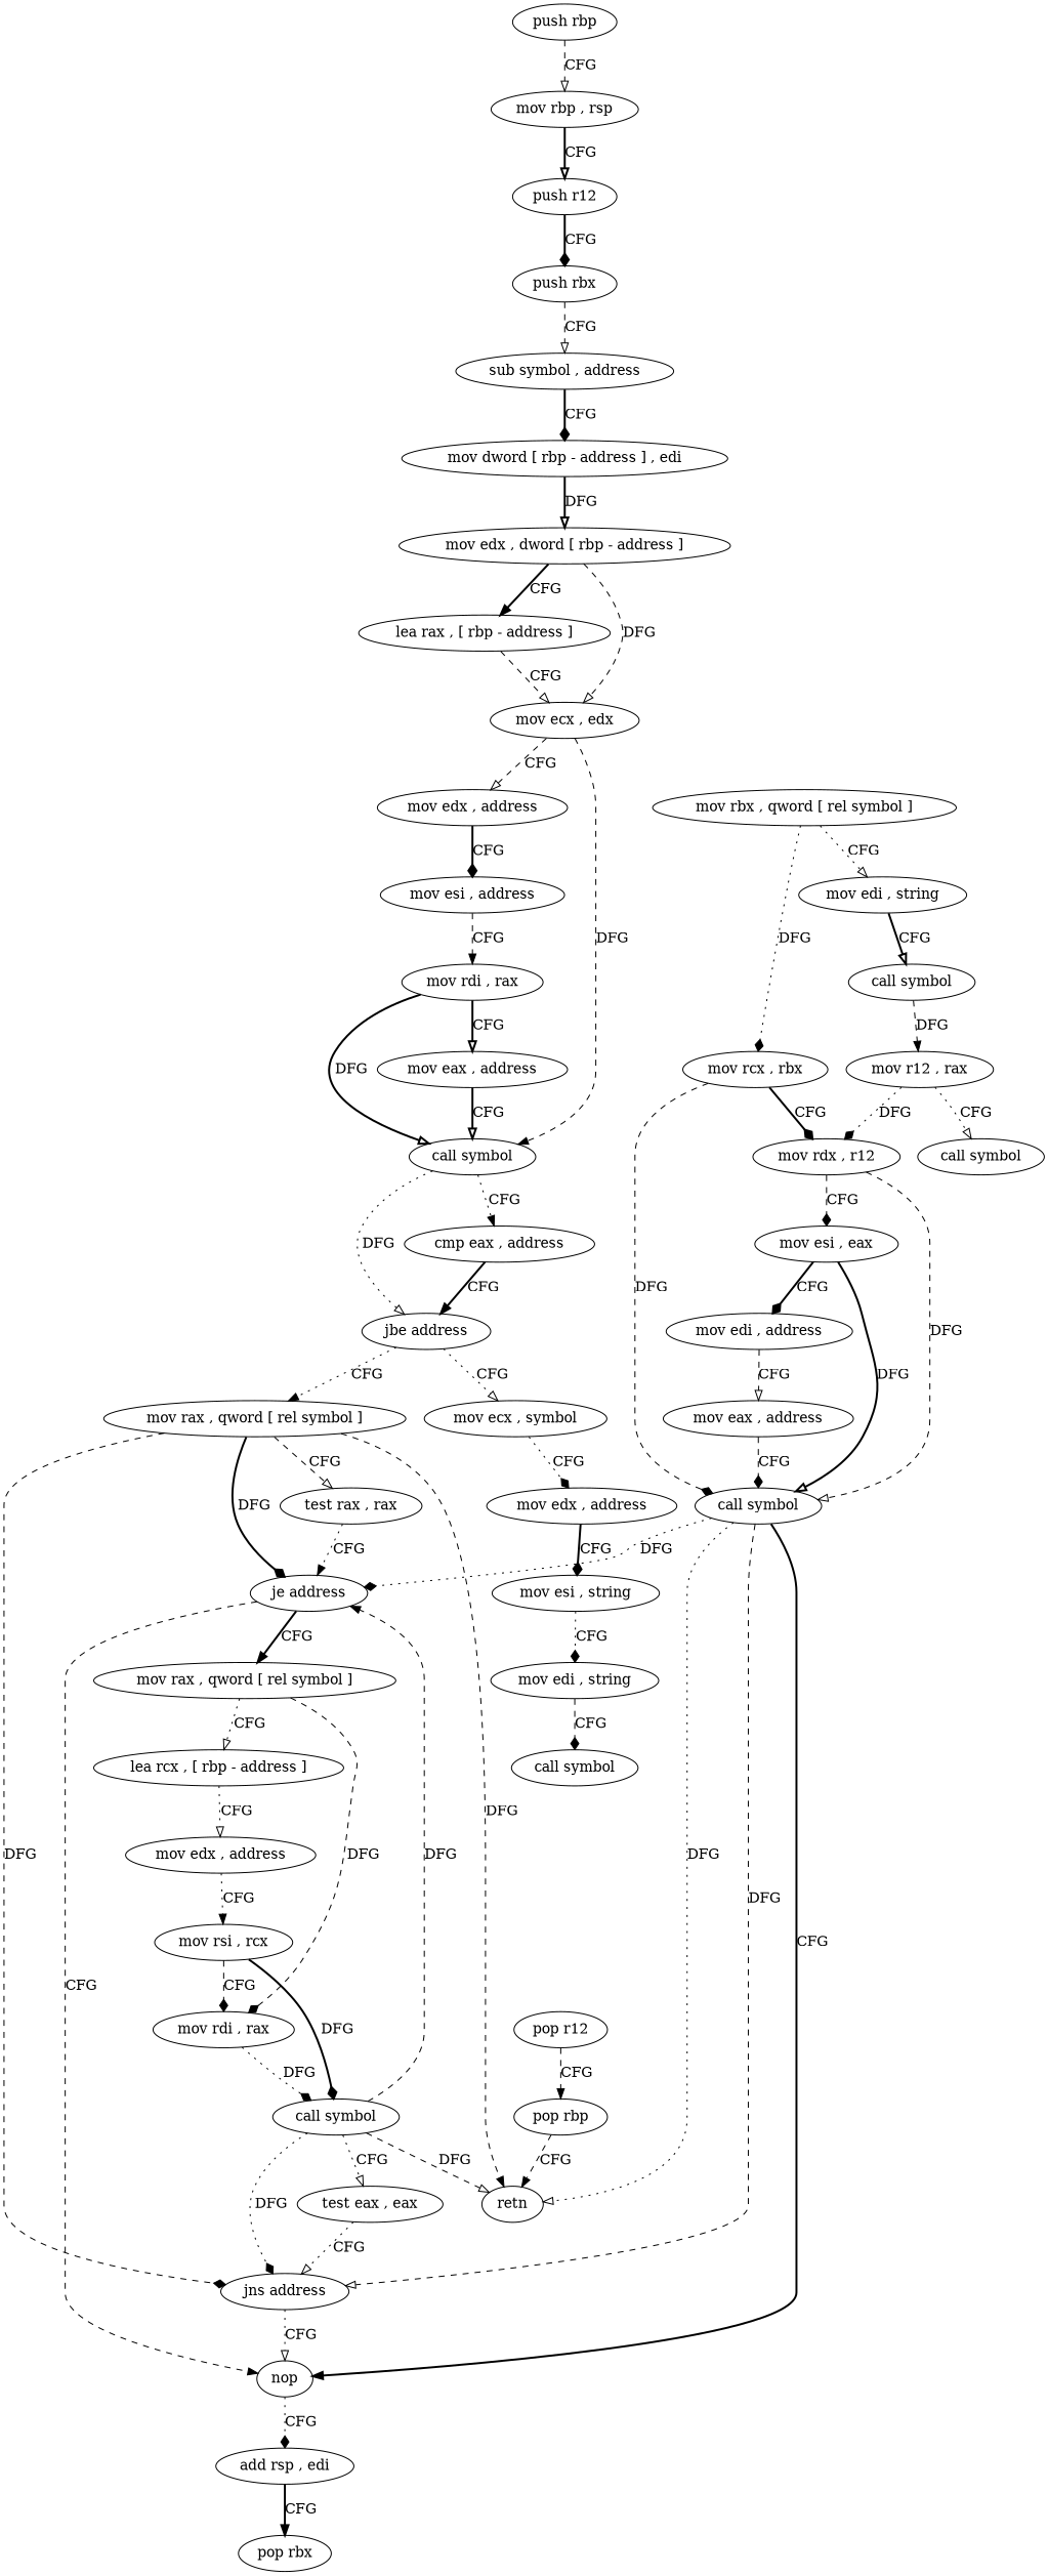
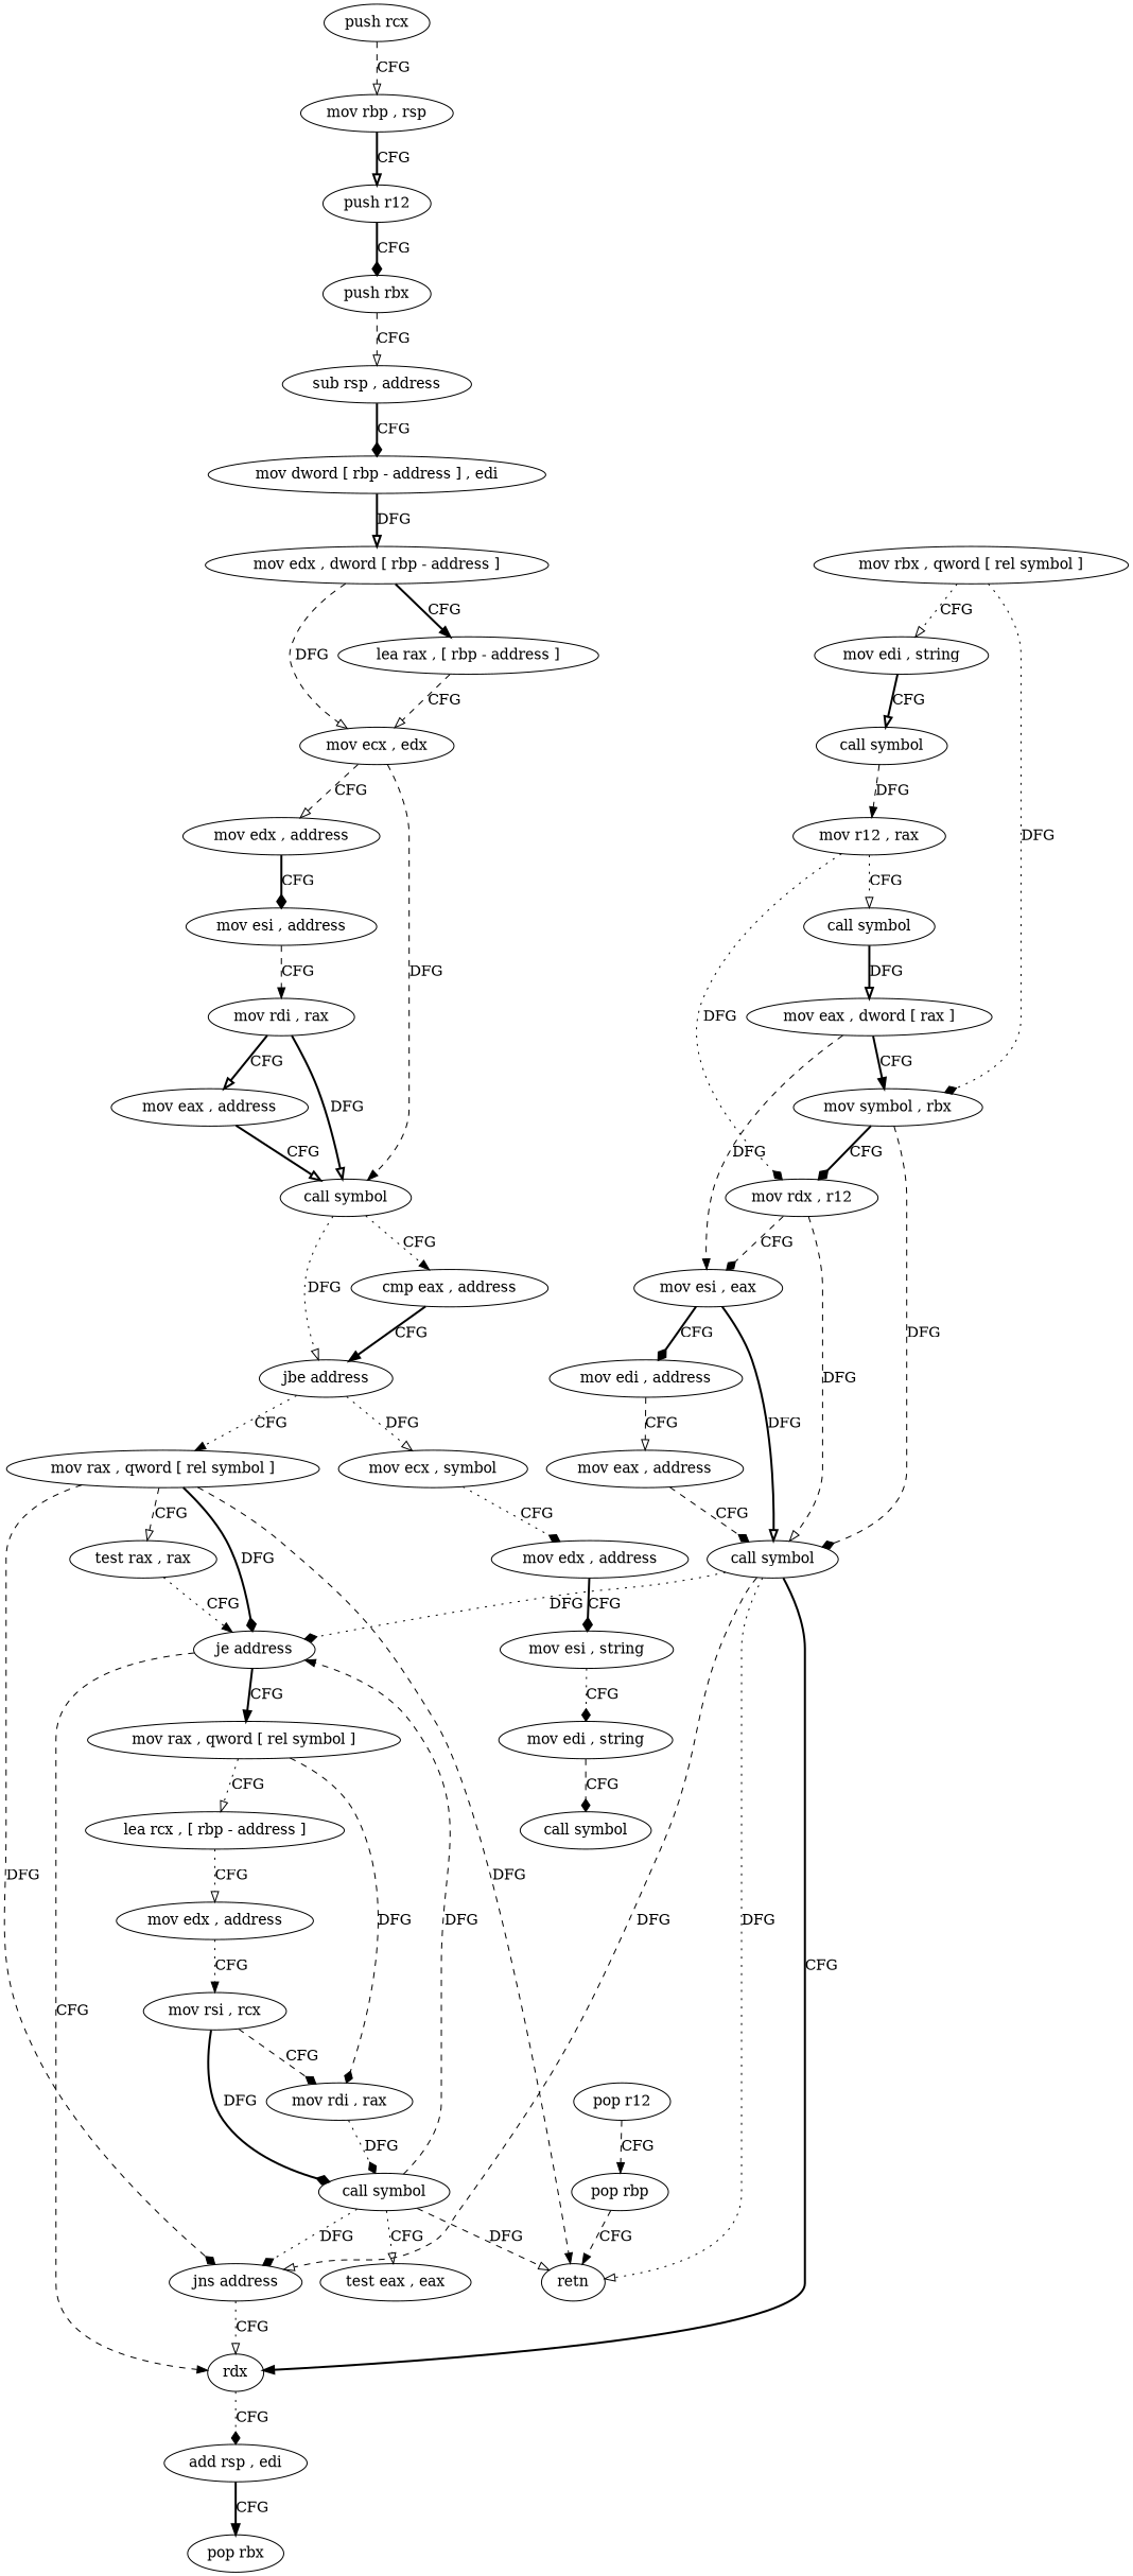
  digraph {
    edge [arrowhead=onormal style=dashed]
-   n1 [label="push rbp"]
+   n1 [label="push rcx"]
    n2 [label="mov rbp , rsp"]
    n3 [label="push r12"]
    n4 [label="push rbx"]
-   n5 [label="sub symbol , address"]
+   n5 [label="sub rsp , address"]
    n6 [label="mov dword [ rbp - address ] , edi"]
    n7 [label="mov edx , dword [ rbp - address ]"]
    n8 [label="lea rax , [ rbp - address ]"]
    n9 [label="mov ecx , edx"]
    n10 [label="mov edx , address"]
    n11 [label="call symbol"]
    n12 [label="mov esi , address"]
    n13 [label="cmp eax , address"]
    n14 [label="jbe address"]
    n15 [label="mov rdi , rax"]
    n16 [label="mov eax , address"]
    n17 [label="mov rax , qword [ rel symbol ]"]
    n18 [label="mov ecx , symbol"]
    n19 [label="test rax , rax"]
    n20 [label="je address"]
    n21 [label=retn]
    n22 [label="jns address"]
    n23 [label="mov edx , address"]
-   n24 [label=nop]
+   n24 [label=rdx]
    n25 [label="mov rax , qword [ rel symbol ]"]
    n26 [label="mov esi , string"]
    n27 [label="add rsp , edi"]
    n28 [label="lea rcx , [ rbp - address ]"]
    n29 [label="mov rdi , rax"]
    n30 [label="pop rbx"]
    n31 [label="mov edx , address"]
    n32 [label="call symbol"]
    n33 [label="mov edi , string"]
    n34 [label="call symbol"]
    n35 [label="pop r12"]
    n36 [label="pop rbp"]
    n37 [label="mov rsi , rcx"]
    n38 [label="test eax , eax"]
    n39 [label="mov rbx , qword [ rel symbol ]"]
    n40 [label="mov edi , string"]
-   n41 [label="mov rcx , rbx"]
+   n41 [label="mov symbol , rbx"]
    n42 [label="call symbol"]
    n43 [label="mov rdx , r12"]
    n44 [label="call symbol"]
    n45 [label="mov r12 , rax"]
    n46 [label="call symbol"]
+   n47 [label="mov eax , dword [ rax ]"]
    n48 [label="mov esi , eax"]
    n49 [label="mov edi , address"]
    n50 [label="mov eax , address"]
    n1 -> n2 [label=CFG]
    n2 -> n3 [label=CFG style=bold]
    n3 -> n4 [arrowhead=diamond label=CFG style=bold]
    n4 -> n5 [label=CFG]
    n5 -> n6 [arrowhead=diamond label=CFG style=bold]
    n6 -> n7 [label=DFG style=bold]
    n7 -> n8 [arrowhead=normal label=CFG style=bold]
    n7 -> n9 [label=DFG]
    n8 -> n9 [label=CFG]
    n9 -> n10 [label=CFG]
    n9 -> n11 [arrowhead=normal label=DFG]
    n10 -> n12 [arrowhead=diamond label=CFG style=bold]
    n11 -> n13 [arrowhead=normal label=CFG style=dotted]
    n11 -> n14 [label=DFG style=dotted]
    n12 -> n15 [arrowhead=normal label=CFG]
    n13 -> n14 [arrowhead=normal label=CFG style=bold]
    n14 -> n17 [arrowhead=normal label=CFG style=dotted]
-   n14 -> n18 [label=CFG style=dotted]
+   n14 -> n18 [label=DFG style=dotted]
    n15 -> n11 [label=DFG style=bold]
    n15 -> n16 [label=CFG style=bold]
    n16 -> n11 [label=CFG style=bold]
    n17 -> n19 [label=CFG]
    n17 -> n20 [arrowhead=diamond label=DFG style=bold]
    n17 -> n21 [arrowhead=normal label=DFG]
    n17 -> n22 [arrowhead=diamond label=DFG]
    n18 -> n23 [arrowhead=diamond label=CFG style=dotted]
    n19 -> n20 [arrowhead=normal label=CFG style=dotted]
    n20 -> n24 [arrowhead=normal label=CFG]
    n20 -> n25 [arrowhead=normal label=CFG style=bold]
    n22 -> n24 [label=CFG style=dotted]
    n23 -> n26 [arrowhead=diamond label=CFG style=bold]
    n24 -> n27 [arrowhead=diamond label=CFG style=dotted]
    n25 -> n28 [label=CFG style=dotted]
    n25 -> n29 [arrowhead=diamond label=DFG]
    n26 -> n33 [arrowhead=diamond label=CFG style=dotted]
    n27 -> n30 [arrowhead=normal label=CFG style=bold]
    n28 -> n31 [label=CFG style=dotted]
    n29 -> n32 [arrowhead=diamond label=DFG style=dotted]
    n31 -> n37 [arrowhead=normal label=CFG style=dotted]
    n32 -> n20 [arrowhead=normal label=DFG]
    n32 -> n21 [label=DFG]
    n32 -> n22 [arrowhead=diamond label=DFG style=dotted]
    n32 -> n38 [label=CFG style=dotted]
    n33 -> n34 [arrowhead=diamond label=CFG]
    n35 -> n36 [arrowhead=normal label=CFG]
    n36 -> n21 [arrowhead=normal label=CFG]
    n37 -> n29 [arrowhead=diamond label=CFG]
    n37 -> n32 [arrowhead=diamond label=DFG style=bold]
-   n38 -> n22 [label=CFG style=dotted]
    n39 -> n40 [label=CFG style=dotted]
    n39 -> n41 [arrowhead=diamond label=DFG style=dotted]
    n40 -> n42 [label=CFG style=bold]
    n41 -> n43 [arrowhead=diamond label=CFG style=bold]
    n41 -> n44 [arrowhead=diamond label=DFG]
    n42 -> n45 [arrowhead=normal label=DFG]
    n43 -> n44 [label=DFG]
    n43 -> n48 [arrowhead=diamond label=CFG]
    n44 -> n20 [arrowhead=diamond label=DFG style=dotted]
    n44 -> n21 [label=DFG style=dotted]
    n44 -> n22 [label=DFG]
    n44 -> n24 [arrowhead=normal label=CFG style=bold]
    n45 -> n43 [arrowhead=diamond label=DFG style=dotted]
    n45 -> n46 [label=CFG style=dotted]
+   n46 -> n47 [label=DFG style=bold]
+   n47 -> n41 [arrowhead=normal label=CFG style=bold]
+   n47 -> n48 [arrowhead=normal label=DFG]
    n48 -> n44 [label=DFG style=bold]
    n48 -> n49 [arrowhead=diamond label=CFG style=bold]
    n49 -> n50 [label=CFG]
    n50 -> n44 [arrowhead=diamond label=CFG]
  }
